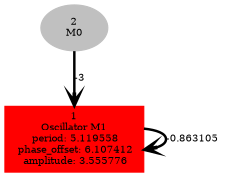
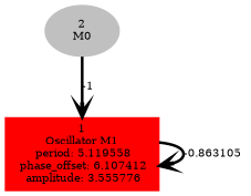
  digraph {
    forcelabels=true
    node [fontsize=8 style=filled]
    edge [fontsize=8 style=bold arrowhead=vee]
    n1 [color=red label=<1<BR />Oscillator M1<BR /> period: 5.119558<BR /> phase_offset: 6.107412<BR /> amplitude: 3.555776> shape=box]
    n2 [color=grey label=<2<BR/>M0>]
    n1 -> n1 [label="-0.863105 "]
-   n2 -> n1 [label="-3 "]
+   n2 -> n1 [label="-1 "]
  }
